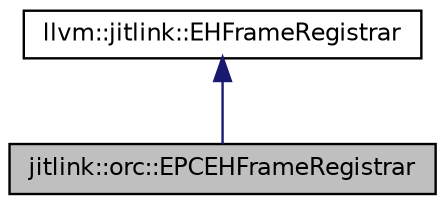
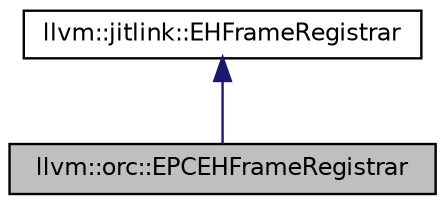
  digraph {
    node [color=black fontname=Helvetica fontsize=10 shape=record]
-   n1 [fillcolor=grey75 fontcolor=black height=0.2 label="jitlink::orc::EPCEHFrameRegistrar" style=filled width=0.4]
+   n1 [fillcolor=grey75 fontcolor=black height=0.2 label="llvm::orc::EPCEHFrameRegistrar" style=filled width=0.4]
    n2 [height=0.2 label="llvm::jitlink::EHFrameRegistrar" width=0.4]
    n2 -> n1 [color=midnightblue dir=back fontname=Helvetica fontsize=10 labelfontname=Helvetica labelfontsize=10 style=solid]
  }
